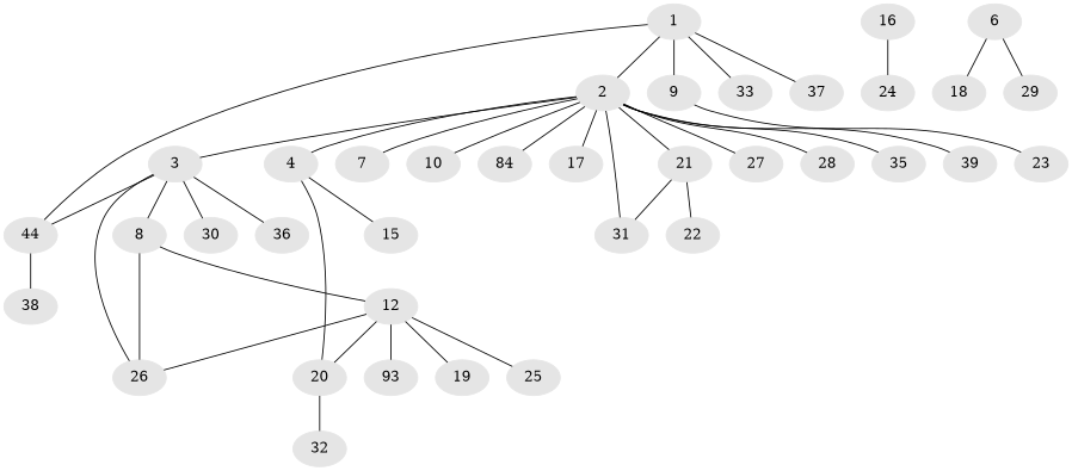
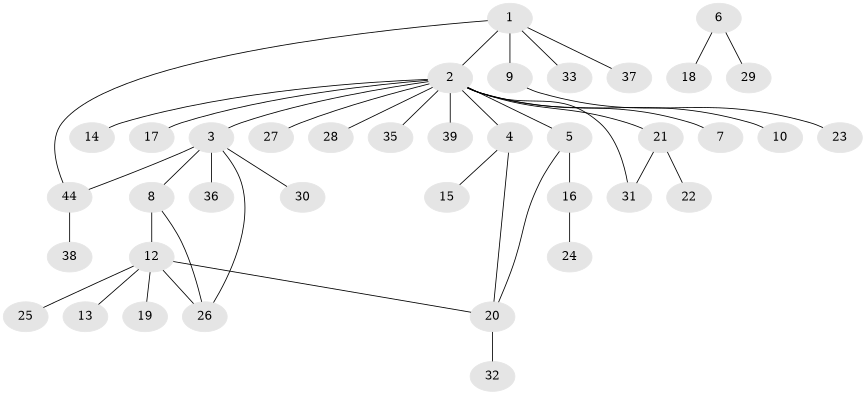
  graph {
    node [color=gray90 style=filled]
    edge [weight=1.0]
    1
    2
    9
    33
    n5 [label=44]
    37
    3
    4
+   5
    7
    10
-   14 [label=84]
+   14
    17
    21
    27
    28
    31
    35
    39
    23
    38
    8
    26
    30
    36
    15
    20
    16
    22
    6
    18
    29
    12
    32
    24
-   13 [label=93]
+   13
    19
    25
    1 -- 2
    1 -- 9
    1 -- 33
    1 -- n5
    1 -- 37
    2 -- 3
    2 -- 4
+   2 -- 5
    2 -- 7
    2 -- 10
    2 -- 14
    2 -- 17
    2 -- 21
    2 -- 27
    2 -- 28
    2 -- 31
    2 -- 35
    2 -- 39
    9 -- 23
    n5 -- 38
    3 -- n5
    3 -- 8
    3 -- 26
    3 -- 30
    3 -- 36
    4 -- 15
    4 -- 20
+   5 -- 20
+   5 -- 16
    21 -- 31
    21 -- 22 [weight=2.0]
    8 -- 26 [weight=3.0]
    8 -- 12
    20 -- 32
    16 -- 24 [weight=3.0]
    6 -- 18
    6 -- 29
    12 -- 26
    12 -- 20
    12 -- 13
    12 -- 19
    12 -- 25
  }
